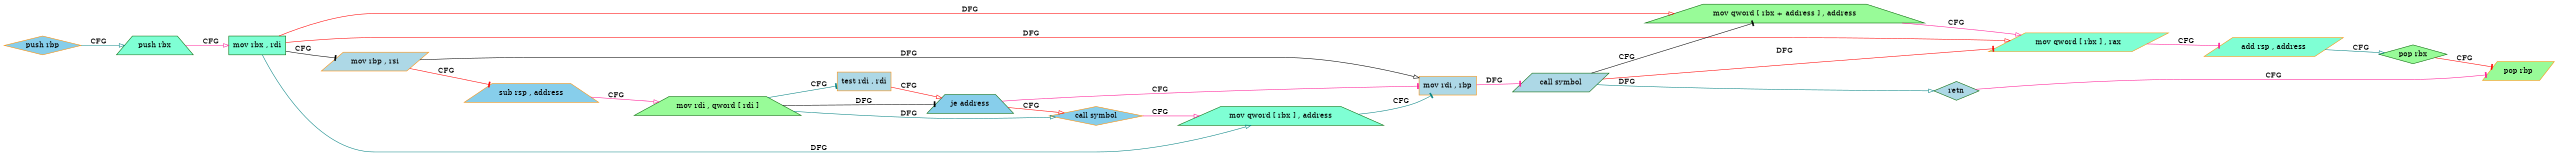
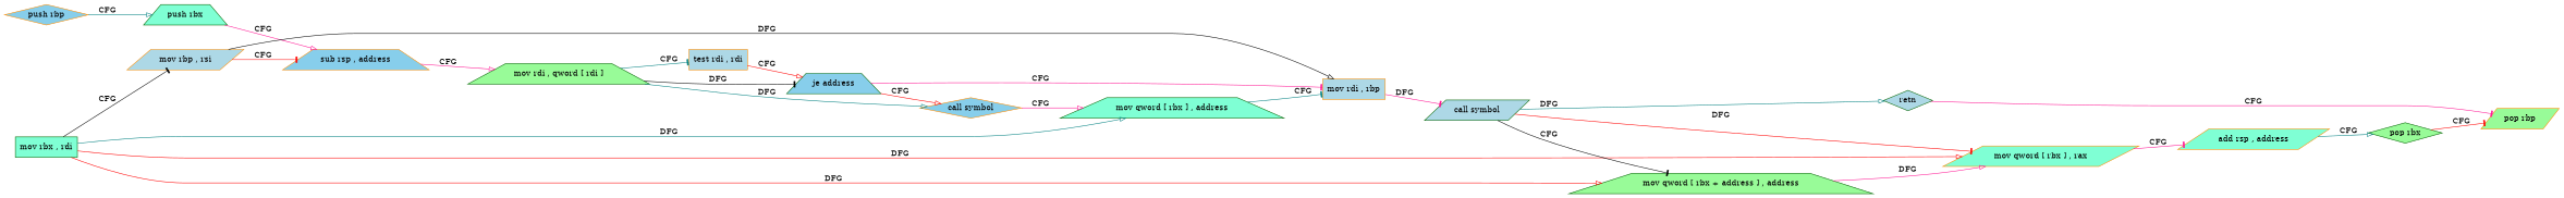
  digraph {
    rankdir=LR
    node [color=darkorange fillcolor=aquamarine shape=trapezium style=filled]
    edge [arrowhead=onormal color=deeppink]
    n1 [fillcolor=skyblue label="push rbp" shape=diamond]
    n2 [color=darkgreen label="push rbx"]
    n3 [color=darkgreen label="mov rbx , rdi" shape=box]
    n4 [fillcolor=lightblue label="mov rbp , rsi" shape=parallelogram]
    n5 [color=darkgreen fillcolor=palegreen label="mov qword [ rbx + address ] , address"]
    n6 [label="mov qword [ rbx ] , rax" shape=parallelogram]
    n7 [color=darkgreen label="mov qword [ rbx ] , address"]
    n8 [fillcolor=skyblue label="sub rsp , address"]
    n9 [fillcolor=lightblue label="mov rdi , rbp" shape=box]
    n10 [label="add rsp , address" shape=parallelogram]
    n11 [color=darkgreen fillcolor=palegreen label="mov rdi , qword [ rdi ]"]
    n12 [color=darkgreen fillcolor=lightblue label="call symbol" shape=parallelogram]
    n13 [fillcolor=lightblue label="test rdi , rdi" shape=box]
    n14 [color=darkgreen fillcolor=skyblue label="je address"]
    n15 [fillcolor=skyblue label="call symbol" shape=diamond]
    n16 [color=darkgreen fillcolor=lightblue label=retn shape=diamond]
    n17 [fillcolor=palegreen label="pop rbp" shape=parallelogram]
    n18 [color=darkgreen fillcolor=palegreen label="pop rbx" shape=diamond]
    n1 -> n2 [color=teal label=CFG]
-   n2 -> n3 [label=CFG]
+   n2 -> n8 [label=CFG]
    n3 -> n4 [arrowhead=tee color=black label=CFG]
    n3 -> n5 [color=red label=DFG]
    n3 -> n6 [color=red label=DFG]
    n3 -> n7 [color=teal label=DFG]
    n4 -> n8 [arrowhead=tee color=red label=CFG]
    n4 -> n9 [color=black label=DFG]
-   n5 -> n6 [label=CFG]
+   n5 -> n6 [label=DFG]
    n6 -> n10 [arrowhead=tee label=CFG]
    n7 -> n9 [arrowhead=tee color=teal label=CFG]
    n8 -> n11 [label=CFG]
    n9 -> n12 [arrowhead=tee label=DFG]
    n10 -> n18 [color=teal label=CFG]
    n11 -> n13 [arrowhead=tee color=teal label=CFG]
    n11 -> n14 [arrowhead=tee color=black label=DFG]
    n11 -> n15 [color=teal label=DFG]
    n12 -> n5 [arrowhead=tee color=black label=CFG]
    n12 -> n6 [arrowhead=tee color=red label=DFG]
    n12 -> n16 [color=teal label=DFG]
    n13 -> n14 [color=red label=CFG]
    n14 -> n9 [arrowhead=tee label=CFG]
    n14 -> n15 [color=red label=CFG]
    n15 -> n7 [label=CFG]
    n16 -> n17 [arrowhead=tee label=CFG]
    n18 -> n17 [arrowhead=tee color=red label=CFG]
  }
